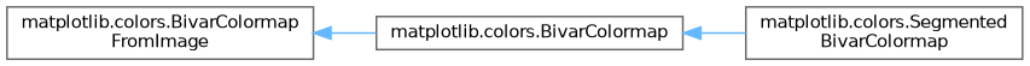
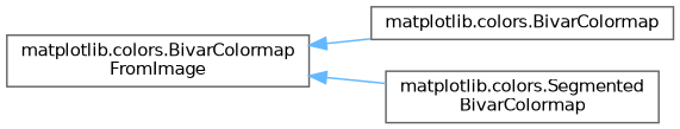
  digraph {
    rankdir=LR
    node [color=grey40 fillcolor=white fontname=Helvetica fontsize=10 shape=box style=filled]
    edge [color=steelblue1 dir=back fontname=Helvetica fontsize=10 labelfontname=Helvetica labelfontsize=10 style=solid]
    n1 [height=0.2 label="matplotlib.colors.BivarColormap" width=0.4]
    n2 [height=0.2 label="matplotlib.colors.Segmented\lBivarColormap" width=0.4]
    n3 [height=0.2 label="matplotlib.colors.BivarColormap\lFromImage" width=0.4]
-   n1 -> n2
+   n3 -> n2
    n3 -> n1
  }
